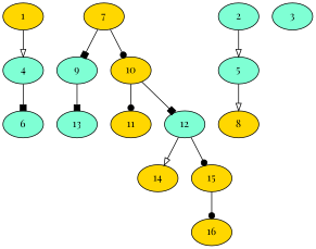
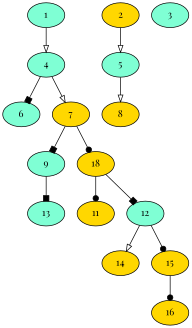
  digraph {
    fontname="Playfair Display"
    node [alpha=0.18 fillcolor=gold fontname="Playfair Display" style=filled]
    edge [arrowhead=onormal fontname="Playfair Display"]
-   1 [expect_size=11894884078891984]
+   1 [expect_size=11894884078891984 fillcolor=aquamarine]
    4 [alpha=0.01 expect_size=85244282004307968000 fillcolor=aquamarine]
    6 [alpha=0.13 expect_size=247070471821794112 fillcolor=aquamarine]
    7 [alpha=0.05 expect_size=316225144758056]
    9 [alpha=0.06 expect_size=113190875363824304 fillcolor=aquamarine]
-   10 [alpha=0.06 expect_size=3014633339827442]
-   2 [alpha=0.09 expect_size=542320752117603392 fillcolor=aquamarine]
+   10 [alpha=0.06 expect_size=3014633339827442 label=18]
+   2 [alpha=0.09 expect_size=542320752117603392]
    5 [alpha=0.05 expect_size=604678157314621 fillcolor=aquamarine]
    8 [alpha=0.11 expect_size=5422414386591359]
    3 [alpha=0.12 expect_size=229769586994443190272 fillcolor=aquamarine]
    13 [alpha=0.01 expect_size=913322202973805 fillcolor=aquamarine]
    11 [alpha=0.07 expect_size=132841511467796660224]
    12 [alpha=0.13 expect_size=207426634775566144 fillcolor=aquamarine]
    14 [alpha=0.17 expect_size=7056392953687306]
    15 [alpha=0.02 expect_size=27793807964106653696]
    16 [expect_size=61932923766842589184]
    1 -> 4
    4 -> 6 [arrowhead=box]
+   4 -> 7
    7 -> 9 [arrowhead=box]
    7 -> 10 [arrowhead=dot]
    9 -> 13 [arrowhead=box]
    10 -> 11 [arrowhead=dot]
    10 -> 12 [arrowhead=box]
    2 -> 5
    5 -> 8
    12 -> 14
    12 -> 15 [arrowhead=dot]
    15 -> 16 [arrowhead=dot]
  }
